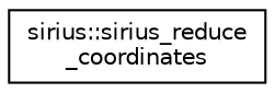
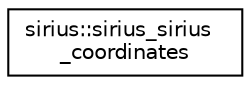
  digraph {
    rankdir=LR
-   n1 [color=black fillcolor=white fontname=Helvetica fontsize=10 height=0.2 label="sirius::sirius_reduce\l_coordinates" shape=record style=filled width=0.4]
+   n1 [color=black fillcolor=white fontname=Helvetica fontsize=10 height=0.2 label="sirius::sirius_sirius\l_coordinates" shape=record style=filled width=0.4]
  }
